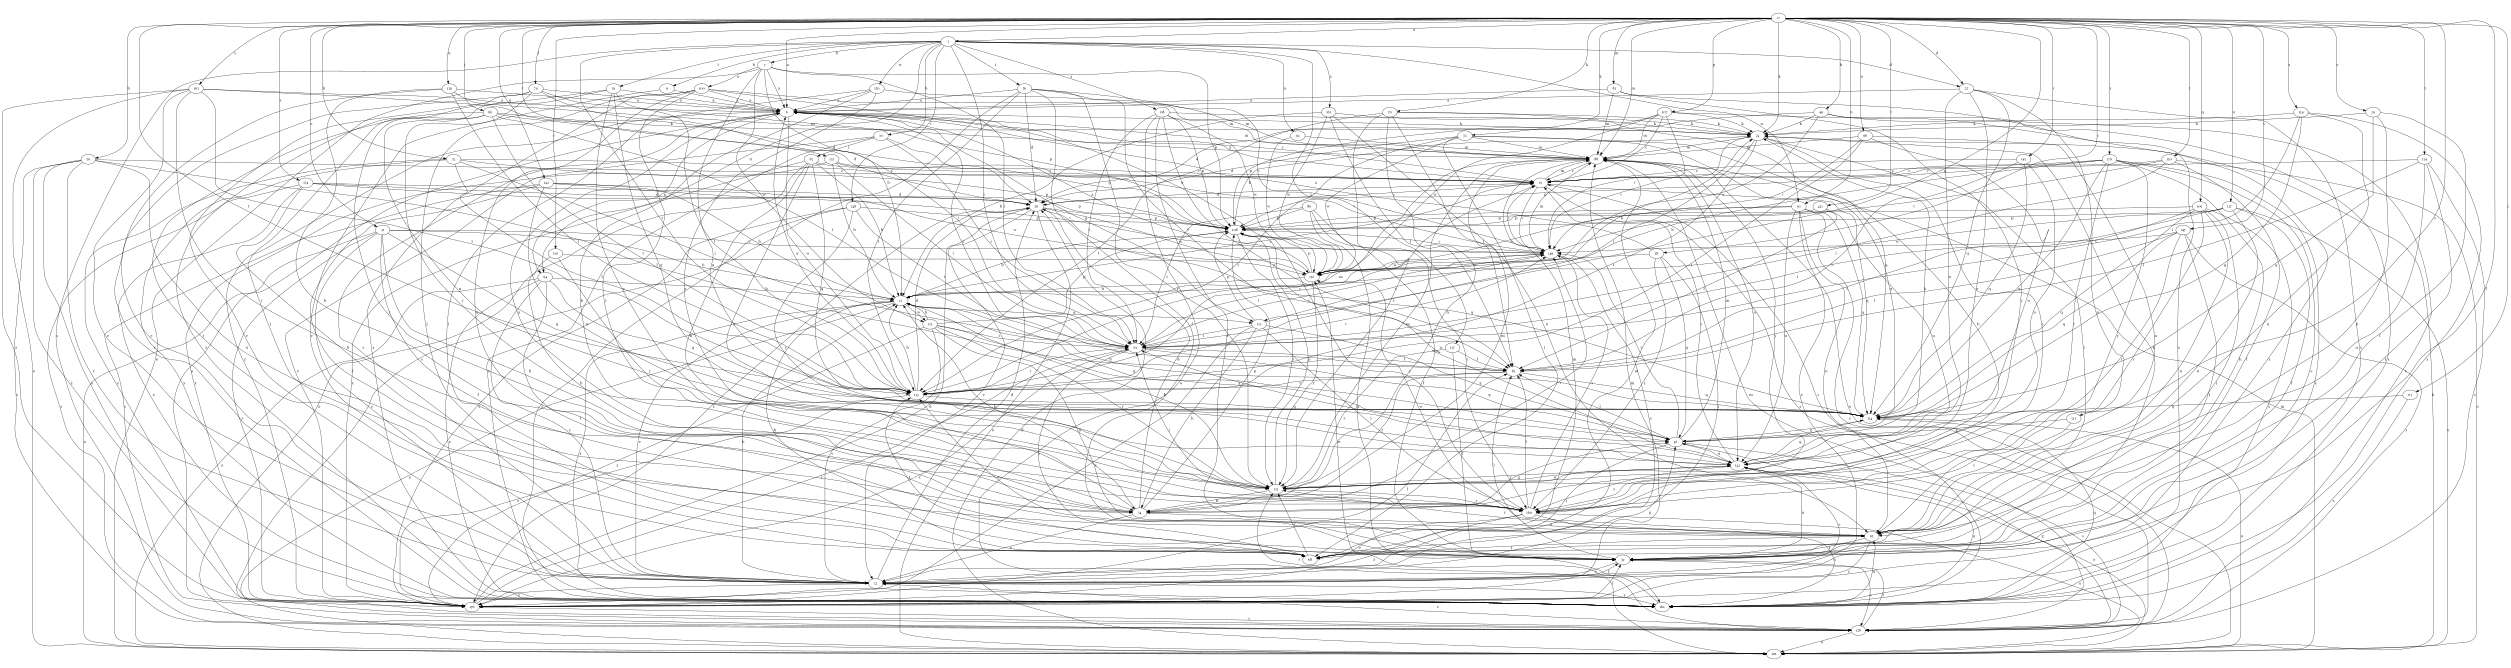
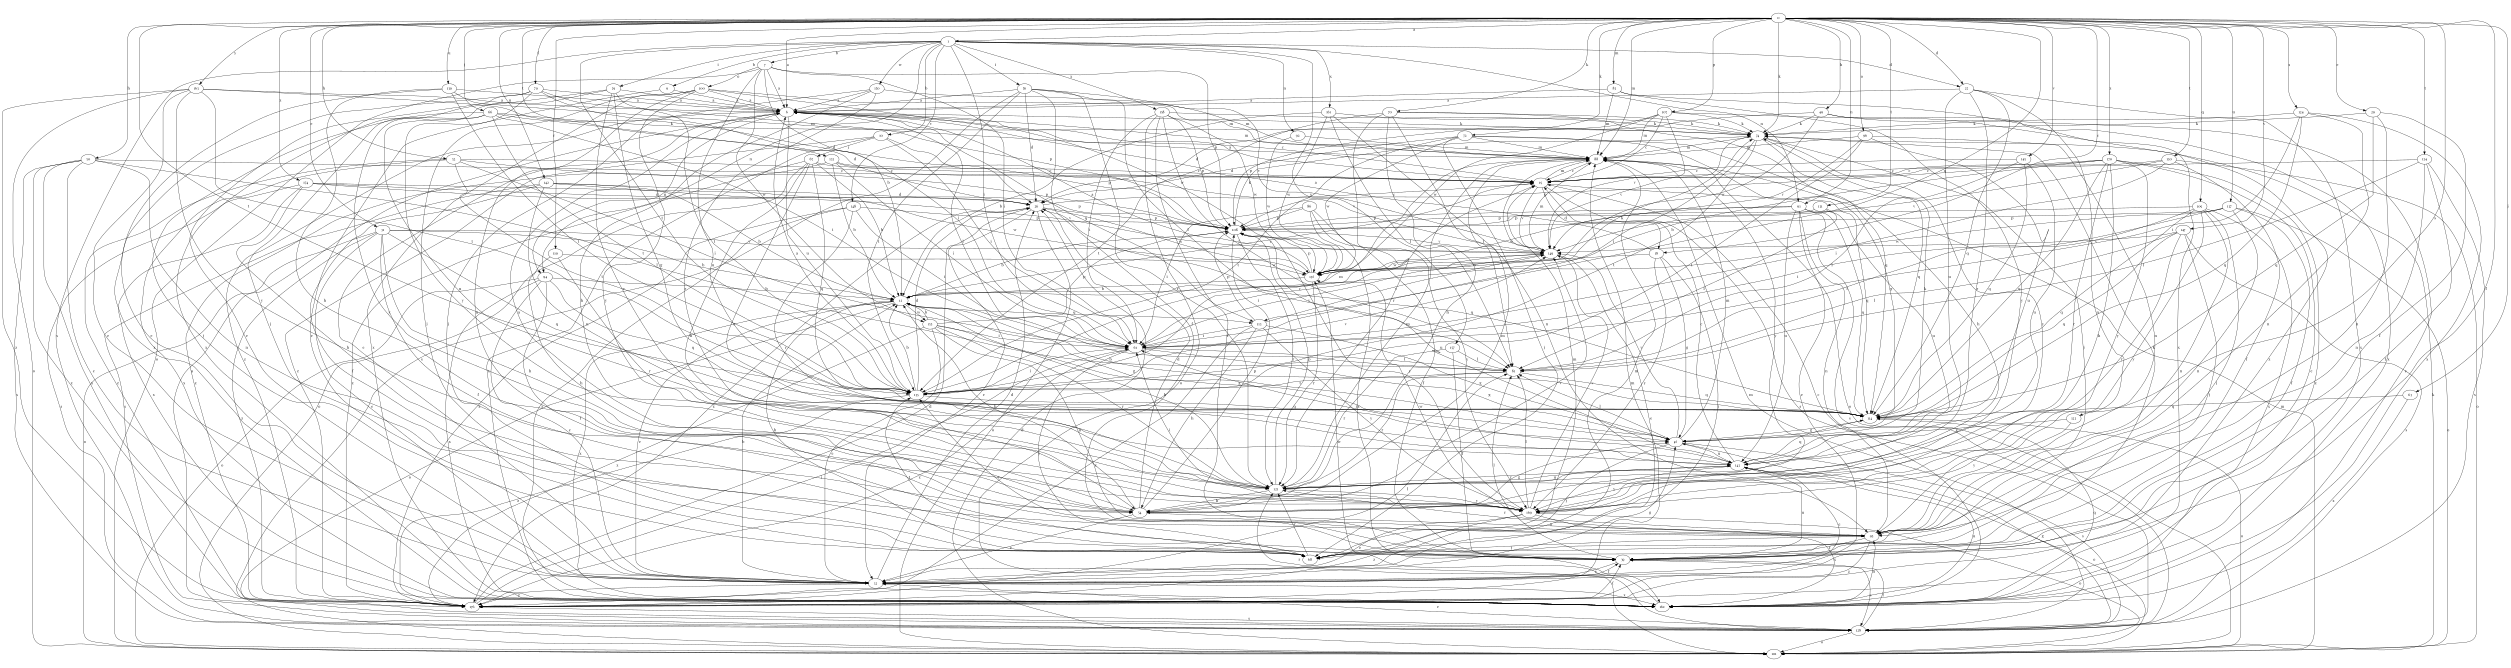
  strict digraph {
    fontname="Playfair Display"
    node [fontname="Playfair Display"]
    edge [fontname="Playfair Display"]
    0
    1
    6
    18
    25
    29
    31
    39
    49
    50
    52
    63
    66
    70
    72
    74
    79
    83
    88
    91
    96
    107
    109
    113
    119
    123
    124
    130
-   131 [label=431]
+   131
    133
    134
    135
    137
    139
    142
    145
    147
    163
    170
    174
    7
    9
    10
    56
    59
    61
    92
    94
    128
    148
    150
    157
    158
    161
    19
    32
    81
    176
    46
    68
    156
    169
    143
    162
    114
    95
    121
    12
    101
    149
    54
    108
    26
    86
    100
    155
    67
    0 -> 1 [label=a]
    0 -> 6 [label=a]
    0 -> 18 [label=c]
    0 -> 25 [label=d]
    0 -> 29 [label=e]
    0 -> 31 [label=e]
    0 -> 39 [label=f]
    0 -> 49 [label=h]
    0 -> 50 [label=h]
    0 -> 52 [label=h]
    0 -> 63 [label=j]
    0 -> 66 [label=j]
    0 -> 70 [label=k]
    0 -> 72 [label=k]
    0 -> 74 [label=k]
    0 -> 79 [label=l]
    0 -> 83 [label=m]
    0 -> 88 [label=m]
    0 -> 91 [label=n]
    0 -> 96 [label=o]
    0 -> 107 [label=p]
    0 -> 109 [label=q]
    0 -> 113 [label=q]
    0 -> 119 [label=r]
    0 -> 123 [label=s]
    0 -> 124 [label=s]
    0 -> 130 [label=t]
    0 -> 131 [label=t]
    0 -> 133 [label=t]
    0 -> 134 [label=t]
    0 -> 135 [label=t]
    0 -> 137 [label=u]
    0 -> 139 [label=u]
    0 -> 142 [label=u]
    0 -> 145 [label=v]
    0 -> 147 [label=v]
    0 -> 163 [label=y]
    0 -> 170 [label=z]
    0 -> 174 [label=z]
    1 -> 25 [label=d]
    1 -> 91 [label=n]
    1 -> 135 [label=t]
    1 -> 7 [label=b]
    1 -> 9 [label=b]
    1 -> 10 [label=b]
    1 -> 56 [label=i]
    1 -> 59 [label=i]
    1 -> 61 [label=i]
    1 -> 92 [label=n]
    1 -> 94 [label=n]
    1 -> 128 [label=s]
    1 -> 148 [label=v]
    1 -> 150 [label=w]
    1 -> 157 [label=x]
    1 -> 158 [label=x]
    1 -> 161 [label=x]
    6 -> 74 [label=k]
    6 -> 88 [label=m]
    6 -> 113 [label=q]
    6 -> 135 [label=u]
    6 -> 94 [label=n]
    6 -> 19 [label=c]
    6 -> 32 [label=e]
    6 -> 81 [label=l]
    6 -> 176 [label=z]
    18 -> 6 [label=a]
    18 -> 46 [label=g]
    18 -> 68 [label=j]
    18 -> 156 [label=w]
    18 -> 169 [label=y]
    25 -> 6 [label=a]
    25 -> 143 [label=u]
    25 -> 162 [label=x]
    25 -> 114 [label=q]
    25 -> 95 [label=n]
    25 -> 121 [label=r]
    29 -> 39 [label=f]
    29 -> 74 [label=k]
    29 -> 114 [label=q]
    29 -> 95 [label=n]
    31 -> 39 [label=f]
    31 -> 32 [label=e]
    31 -> 176 [label=z]
    31 -> 114 [label=q]
    31 -> 12 [label=b]
    31 -> 101 [label=o]
    31 -> 149 [label=v]
    31 -> 54 [label=h]
    39 -> 74 [label=k]
    39 -> 135 [label=t]
    39 -> 128 [label=s]
    39 -> 32 [label=e]
    39 -> 81 [label=l]
    39 -> 143 [label=u]
    49 -> 74 [label=k]
    49 -> 128 [label=s]
    49 -> 156 [label=w]
    49 -> 162 [label=x]
    49 -> 108 [label=p]
    50 -> 128 [label=s]
    50 -> 19 [label=c]
    50 -> 32 [label=e]
    50 -> 81 [label=l]
    50 -> 176 [label=z]
    50 -> 162 [label=x]
    50 -> 95 [label=n]
    52 -> 135 [label=t]
    52 -> 61 [label=i]
    52 -> 19 [label=c]
    52 -> 176 [label=z]
    52 -> 162 [label=x]
    52 -> 108 [label=p]
    63 -> 162 [label=x]
    63 -> 114 [label=q]
    66 -> 74 [label=k]
    66 -> 135 [label=t]
    66 -> 61 [label=i]
    66 -> 68 [label=j]
    66 -> 169 [label=y]
    66 -> 143 [label=u]
    66 -> 26 [label=d]
    70 -> 74 [label=k]
    70 -> 135 [label=t]
    70 -> 81 [label=l]
    70 -> 114 [label=q]
    70 -> 121 [label=r]
    70 -> 54 [label=h]
    72 -> 88 [label=m]
    72 -> 135 [label=t]
    72 -> 46 [label=g]
    72 -> 68 [label=j]
    72 -> 156 [label=w]
    72 -> 54 [label=h]
    72 -> 26 [label=d]
    74 -> 88 [label=m]
    74 -> 135 [label=t]
    74 -> 61 [label=i]
    74 -> 68 [label=j]
    74 -> 169 [label=y]
+   74 -> 114 [label=q]
    74 -> 149 [label=v]
    79 -> 6 [label=a]
    79 -> 61 [label=i]
    79 -> 32 [label=e]
    79 -> 169 [label=y]
    79 -> 162 [label=x]
    79 -> 108 [label=p]
    83 -> 6 [label=a]
    83 -> 88 [label=m]
    83 -> 169 [label=y]
    83 -> 162 [label=x]
    88 -> 19 [label=c]
    88 -> 169 [label=y]
-   88 -> 143 [label=u]
    88 -> 101 [label=o]
    91 -> 128 [label=s]
    91 -> 32 [label=e]
    91 -> 156 [label=w]
    91 -> 143 [label=u]
    91 -> 114 [label=q]
    91 -> 95 [label=n]
    91 -> 108 [label=p]
    96 -> 88 [label=m]
    96 -> 135 [label=t]
    96 -> 143 [label=u]
    96 -> 95 [label=n]
    96 -> 149 [label=v]
    107 -> 74 [label=k]
    107 -> 88 [label=m]
    107 -> 19 [label=c]
    107 -> 176 [label=z]
    107 -> 156 [label=w]
    107 -> 149 [label=v]
    107 -> 26 [label=d]
    109 -> 81 [label=l]
    109 -> 68 [label=j]
    109 -> 169 [label=y]
    109 -> 162 [label=x]
    109 -> 114 [label=q]
    109 -> 95 [label=n]
    109 -> 108 [label=p]
    113 -> 61 [label=i]
    113 -> 176 [label=z]
    113 -> 46 [label=g]
    113 -> 169 [label=y]
    113 -> 149 [label=v]
    113 -> 54 [label=h]
    113 -> 108 [label=p]
    119 -> 156 [label=w]
    119 -> 121 [label=r]
    119 -> 54 [label=h]
    123 -> 46 [label=g]
    123 -> 169 [label=y]
    124 -> 74 [label=k]
    124 -> 61 [label=i]
    124 -> 162 [label=x]
    124 -> 114 [label=q]
    124 -> 95 [label=n]
    130 -> 39 [label=f]
    130 -> 61 [label=i]
    130 -> 19 [label=c]
    130 -> 101 [label=o]
    130 -> 149 [label=v]
    131 -> 81 [label=l]
    131 -> 143 [label=u]
    131 -> 108 [label=p]
    133 -> 61 [label=i]
    133 -> 19 [label=c]
    133 -> 176 [label=z]
    133 -> 12 [label=b]
    133 -> 149 [label=v]
    134 -> 39 [label=f]
    134 -> 128 [label=s]
    134 -> 19 [label=c]
    134 -> 81 [label=l]
    134 -> 95 [label=n]
    135 -> 6 [label=a]
    135 -> 88 [label=m]
    135 -> 61 [label=i]
    135 -> 19 [label=c]
    135 -> 176 [label=z]
    135 -> 114 [label=q]
    135 -> 12 [label=b]
    135 -> 149 [label=v]
    135 -> 26 [label=d]
    137 -> 39 [label=f]
    137 -> 61 [label=i]
    137 -> 156 [label=w]
    137 -> 95 [label=n]
    137 -> 101 [label=o]
    137 -> 108 [label=p]
    139 -> 6 [label=a]
    139 -> 88 [label=m]
    139 -> 135 [label=t]
    139 -> 32 [label=e]
    139 -> 54 [label=h]
    142 -> 39 [label=f]
    142 -> 128 [label=s]
    142 -> 156 [label=w]
    142 -> 143 [label=u]
    142 -> 12 [label=b]
    142 -> 26 [label=d]
    145 -> 19 [label=c]
    145 -> 81 [label=l]
    145 -> 143 [label=u]
    145 -> 114 [label=q]
    147 -> 128 [label=s]
    147 -> 81 [label=l]
    147 -> 68 [label=j]
    147 -> 114 [label=q]
    147 -> 121 [label=r]
    147 -> 149 [label=v]
    163 -> 6 [label=a]
    163 -> 135 [label=t]
    163 -> 32 [label=e]
    163 -> 176 [label=z]
    163 -> 169 [label=y]
    163 -> 101 [label=o]
    163 -> 26 [label=d]
    170 -> 19 [label=c]
    170 -> 32 [label=e]
    170 -> 176 [label=z]
    170 -> 169 [label=y]
    170 -> 114 [label=q]
    170 -> 121 [label=r]
    170 -> 12 [label=b]
-   170 -> 39 [label=h]
+   170 -> 54 [label=h]
    170 -> 108 [label=p]
    174 -> 128 [label=s]
    174 -> 162 [label=x]
    174 -> 149 [label=v]
    174 -> 54 [label=h]
    174 -> 108 [label=p]
    174 -> 26 [label=d]
    7 -> 6 [label=a]
    7 -> 61 [label=i]
    7 -> 143 [label=u]
    7 -> 12 [label=b]
    7 -> 101 [label=o]
    7 -> 108 [label=p]
    7 -> 100 [label=o]
    7 -> 155 [label=w]
    9 -> 6 [label=a]
    9 -> 32 [label=e]
    10 -> 61 [label=i]
    10 -> 176 [label=z]
    10 -> 162 [label=x]
    10 -> 108 [label=p]
    10 -> 67 [label=j]
    56 -> 6 [label=a]
    56 -> 39 [label=f]
    56 -> 135 [label=t]
    56 -> 128 [label=s]
    56 -> 81 [label=l]
    56 -> 121 [label=r]
    56 -> 149 [label=v]
    56 -> 26 [label=d]
    59 -> 6 [label=a]
    59 -> 135 [label=t]
    59 -> 46 [label=g]
    59 -> 68 [label=j]
    59 -> 162 [label=x]
    59 -> 121 [label=r]
    61 -> 81 [label=l]
    61 -> 176 [label=z]
    61 -> 46 [label=g]
    61 -> 68 [label=j]
    61 -> 149 [label=v]
    92 -> 88 [label=m]
    92 -> 156 [label=w]
    94 -> 39 [label=f]
    94 -> 32 [label=e]
    94 -> 162 [label=x]
    94 -> 114 [label=q]
    94 -> 12 [label=b]
    94 -> 101 [label=o]
    128 -> 6 [label=a]
    128 -> 39 [label=f]
    128 -> 88 [label=m]
    128 -> 32 [label=e]
    128 -> 46 [label=g]
    128 -> 121 [label=r]
    128 -> 101 [label=o]
    148 -> 61 [label=i]
    148 -> 176 [label=z]
    148 -> 162 [label=x]
    148 -> 121 [label=r]
    148 -> 108 [label=p]
    150 -> 6 [label=a]
    150 -> 88 [label=m]
    150 -> 68 [label=j]
    150 -> 121 [label=r]
    150 -> 54 [label=h]
    157 -> 39 [label=f]
    157 -> 81 [label=l]
    157 -> 121 [label=r]
    158 -> 39 [label=f]
    158 -> 74 [label=k]
    158 -> 61 [label=i]
    158 -> 81 [label=l]
    158 -> 156 [label=w]
    158 -> 101 [label=o]
    158 -> 108 [label=p]
    161 -> 74 [label=k]
    161 -> 81 [label=l]
    161 -> 156 [label=w]
    161 -> 95 [label=n]
    161 -> 12 [label=b]
    19 -> 6 [label=a]
    19 -> 88 [label=m]
    19 -> 128 [label=s]
    19 -> 114 [label=q]
    19 -> 149 [label=v]
-   19 -> 26 [label=d]
+   19 -> 18 [label=d]
    32 -> 39 [label=f]
    32 -> 88 [label=m]
    32 -> 176 [label=z]
    32 -> 46 [label=g]
    32 -> 162 [label=x]
    32 -> 12 [label=b]
    32 -> 26 [label=d]
    81 -> 135 [label=t]
    81 -> 114 [label=q]
    81 -> 121 [label=r]
    176 -> 39 [label=f]
    176 -> 88 [label=m]
    176 -> 61 [label=i]
    176 -> 128 [label=s]
    176 -> 81 [label=l]
    176 -> 26 [label=d]
    46 -> 74 [label=k]
    46 -> 88 [label=m]
    46 -> 128 [label=s]
    46 -> 81 [label=l]
    46 -> 68 [label=j]
    46 -> 143 [label=u]
    46 -> 149 [label=v]
    68 -> 88 [label=m]
    68 -> 135 [label=t]
    68 -> 121 [label=r]
    68 -> 12 [label=b]
    156 -> 6 [label=a]
    156 -> 121 [label=r]
    156 -> 12 [label=b]
    156 -> 108 [label=p]
    169 -> 61 [label=i]
    169 -> 32 [label=e]
    169 -> 81 [label=l]
    169 -> 176 [label=z]
    169 -> 162 [label=x]
    169 -> 101 [label=o]
    169 -> 149 [label=v]
    143 -> 61 [label=i]
    143 -> 19 [label=c]
    143 -> 32 [label=e]
    143 -> 169 [label=y]
    143 -> 114 [label=q]
    143 -> 121 [label=r]
    143 -> 101 [label=o]
    162 -> 19 [label=c]
    162 -> 156 [label=w]
    162 -> 143 [label=u]
    162 -> 114 [label=q]
    162 -> 95 [label=n]
    114 -> 46 [label=g]
    114 -> 12 [label=b]
    114 -> 101 [label=o]
    95 -> 39 [label=f]
    95 -> 176 [label=z]
    95 -> 68 [label=j]
    95 -> 156 [label=w]
    95 -> 121 [label=r]
    121 -> 88 [label=m]
    121 -> 169 [label=y]
    121 -> 143 [label=u]
    121 -> 12 [label=b]
    121 -> 54 [label=h]
    121 -> 108 [label=p]
    12 -> 74 [label=k]
    12 -> 113 [label=q]
    12 -> 19 [label=c]
    12 -> 32 [label=e]
    12 -> 46 [label=g]
    12 -> 162 [label=x]
    12 -> 101 [label=o]
    12 -> 155 [label=w]
    101 -> 74 [label=k]
    101 -> 88 [label=m]
    101 -> 26 [label=d]
    149 -> 88 [label=m]
    149 -> 61 [label=i]
    149 -> 19 [label=c]
    149 -> 32 [label=e]
    149 -> 156 [label=w]
    54 -> 6 [label=a]
    54 -> 88 [label=m]
    54 -> 32 [label=e]
    54 -> 46 [label=g]
    54 -> 95 [label=n]
    54 -> 12 [label=b]
    54 -> 149 [label=v]
    54 -> 108 [label=p]
    54 -> 26 [label=d]
    108 -> 74 [label=k]
    108 -> 169 [label=y]
    108 -> 143 [label=u]
    108 -> 121 [label=r]
    108 -> 12 [label=b]
    108 -> 149 [label=v]
    26 -> 19 [label=c]
    26 -> 32 [label=e]
    26 -> 176 [label=z]
    26 -> 156 [label=w]
    26 -> 114 [label=q]
    26 -> 101 [label=o]
    26 -> 108 [label=p]
    86 -> 39 [label=f]
    86 -> 61 [label=i]
    86 -> 169 [label=y]
    86 -> 162 [label=x]
    86 -> 108 [label=p]
    100 -> 6 [label=a]
    100 -> 88 [label=m]
    100 -> 68 [label=j]
    100 -> 156 [label=w]
    100 -> 169 [label=y]
    100 -> 162 [label=x]
    100 -> 95 [label=n]
    155 -> 61 [label=i]
    155 -> 32 [label=e]
    155 -> 176 [label=z]
    155 -> 46 [label=g]
    155 -> 95 [label=n]
    155 -> 121 [label=r]
    155 -> 12 [label=b]
    155 -> 108 [label=p]
    67 -> 19 [label=c]
    67 -> 176 [label=z]
    67 -> 114 [label=q]
    67 -> 121 [label=r]
    67 -> 12 [label=b]
    67 -> 101 [label=o]
    67 -> 54 [label=h]
  }
